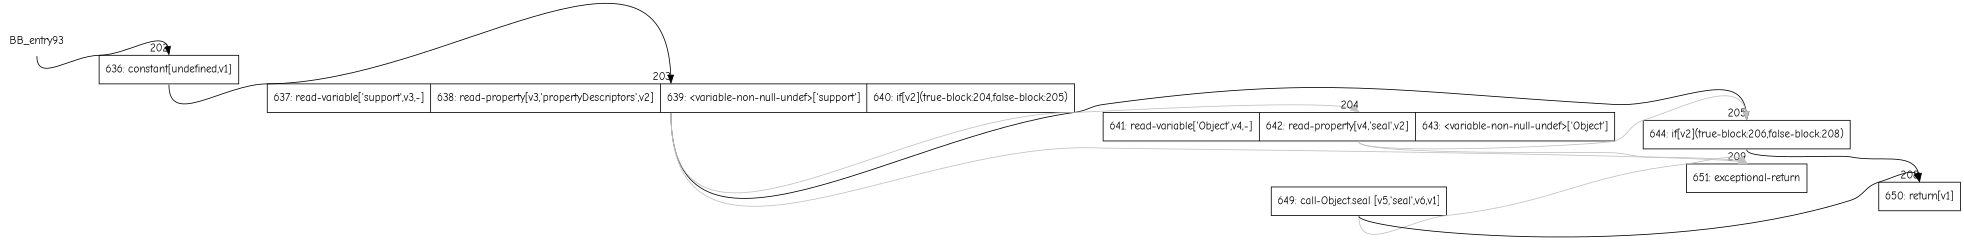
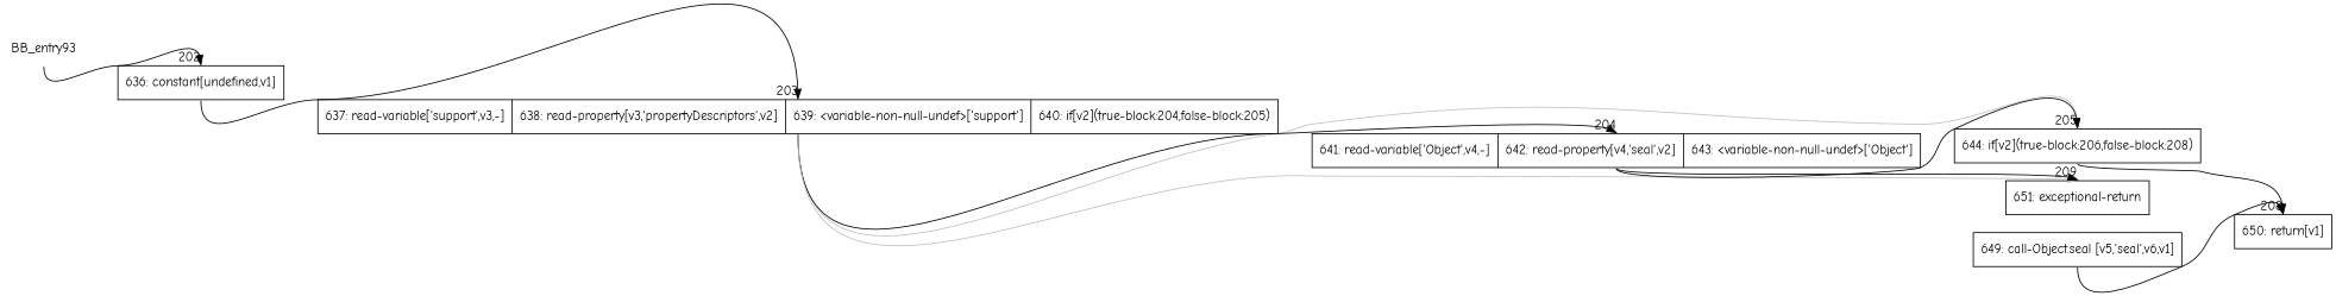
  digraph {
    fontname="Comic Neue"
    rankdir=LR
    node [fontname="Comic Neue" shape=record]
    edge [fontname="Comic Neue" headport=n tailport=s]
    n1 [label=BB_entry93 shape=none]
    n2 [label="{636: constant[undefined,v1]}"]
    n3 [label="{637: read-variable['support',v3,-]|638: read-property[v3,'propertyDescriptors',v2]|639: \<variable-non-null-undef\>['support']|640: if[v2](true-block:204,false-block:205)}"]
    n4 [label="{644: if[v2](true-block:206,false-block:208)}"]
    n5 [label="{641: read-variable['Object',v4,-]|642: read-property[v4,'seal',v2]|643: \<variable-non-null-undef\>['Object']}"]
    n6 [label="{651: exceptional-return}"]
    n7 [label="{650: return[v1]}"]
    n8 [label="{649: call-Object.seal [v5,'seal',v6,v1]}"]
    n1 -> n2 [headlabel="    202"]
    n2 -> n3 [headlabel="      203"]
-   n3 -> n4 [headlabel="      205"]
-   n3 -> n5 [headlabel="      204" color=gray]
+   n3 -> n4 [headlabel="      205" color=gray]
+   n3 -> n5 [headlabel="      204"]
    n3 -> n6 [color=gray headlabel="      209"]
    n4 -> n7 [headlabel="      208"]
-   n5 -> n4 [color=gray]
-   n5 -> n6 [color=gray]
-   n8 -> n6 [color=gray]
+   n5 -> n4
+   n5 -> n6 [color=black]
    n8 -> n7
  }
